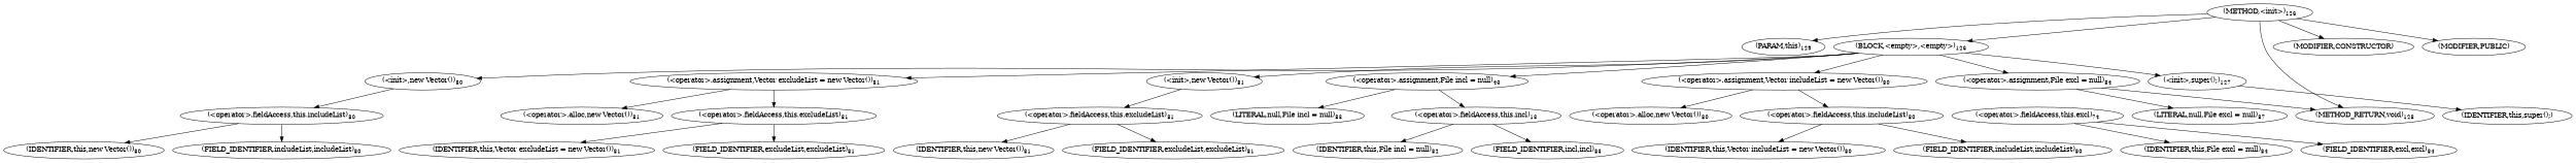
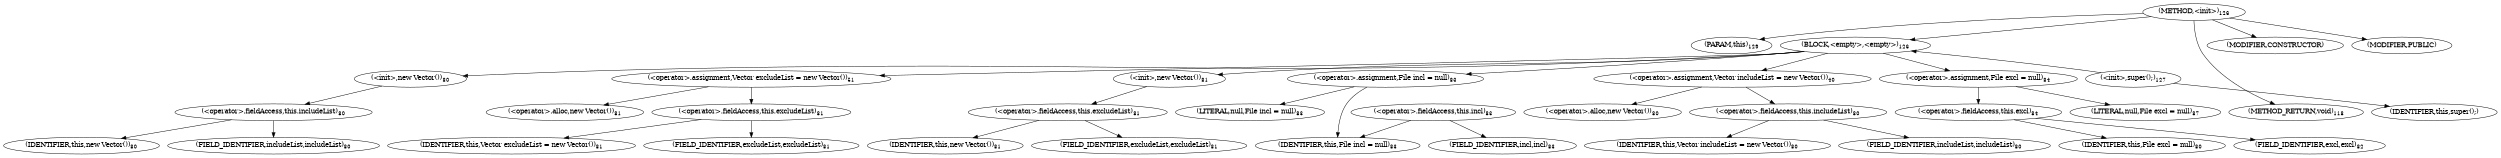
  digraph {
    n1 [label=<(METHOD,&lt;init&gt;)<SUB>126</SUB>>]
    n2 [label=<(PARAM,this)<SUB>129</SUB>>]
    n3 [label=<(BLOCK,&lt;empty&gt;,&lt;empty&gt;)<SUB>126</SUB>>]
    n4 [label=<(MODIFIER,CONSTRUCTOR)>]
    n5 [label=<(MODIFIER,PUBLIC)>]
-   n6 [label=<(METHOD_RETURN,void)<SUB>128</SUB>>]
-   n7 [label=<(&lt;operator&gt;.assignment,Vector includeList = new Vector())<SUB>80</SUB>>]
+   n6 [label=<(METHOD_RETURN,void)<SUB>118</SUB>>]
+   n7 [label=<(&lt;operator&gt;.assignment,Vector includeList = new Vector())<SUB>40</SUB>>]
    n8 [label=<(&lt;init&gt;,new Vector())<SUB>80</SUB>>]
-   n9 [label=<(&lt;operator&gt;.assignment,Vector excludeList = new Vector())<SUB>81</SUB>>]
+   n9 [label=<(&lt;operator&gt;.assignment,Vector excludeList = new Vector())<SUB>51</SUB>>]
    n10 [label=<(&lt;init&gt;,new Vector())<SUB>81</SUB>>]
-   n11 [label=<(&lt;operator&gt;.assignment,File incl = null)<SUB>43</SUB>>]
+   n11 [label=<(&lt;operator&gt;.assignment,File incl = null)<SUB>83</SUB>>]
    n12 [label=<(&lt;operator&gt;.assignment,File excl = null)<SUB>84</SUB>>]
    n13 [label=<(&lt;init&gt;,super();)<SUB>127</SUB>>]
    n14 [label=<(&lt;operator&gt;.fieldAccess,this.includeList)<SUB>80</SUB>>]
    n15 [label=<(&lt;operator&gt;.alloc,new Vector())<SUB>80</SUB>>]
    n16 [label=<(&lt;operator&gt;.fieldAccess,this.includeList)<SUB>80</SUB>>]
    n17 [label=<(&lt;operator&gt;.fieldAccess,this.excludeList)<SUB>81</SUB>>]
    n18 [label=<(&lt;operator&gt;.alloc,new Vector())<SUB>81</SUB>>]
    n19 [label=<(&lt;operator&gt;.fieldAccess,this.excludeList)<SUB>81</SUB>>]
-   n20 [label=<(&lt;operator&gt;.fieldAccess,this.incl)<SUB>13</SUB>>]
+   n20 [label=<(&lt;operator&gt;.fieldAccess,this.incl)<SUB>83</SUB>>]
    n21 [label=<(LITERAL,null,File incl = null)<SUB>83</SUB>>]
-   n22 [label=<(&lt;operator&gt;.fieldAccess,this.excl)<SUB>74</SUB>>]
+   n22 [label=<(&lt;operator&gt;.fieldAccess,this.excl)<SUB>84</SUB>>]
    n23 [label=<(LITERAL,null,File excl = null)<SUB>87</SUB>>]
    n24 [label=<(IDENTIFIER,this,super();)>]
    n25 [label=<(IDENTIFIER,this,Vector includeList = new Vector())<SUB>80</SUB>>]
    n26 [label=<(FIELD_IDENTIFIER,includeList,includeList)<SUB>80</SUB>>]
    n27 [label=<(IDENTIFIER,this,new Vector())<SUB>80</SUB>>]
    n28 [label=<(FIELD_IDENTIFIER,includeList,includeList)<SUB>80</SUB>>]
    n29 [label=<(IDENTIFIER,this,Vector excludeList = new Vector())<SUB>81</SUB>>]
    n30 [label=<(FIELD_IDENTIFIER,excludeList,excludeList)<SUB>81</SUB>>]
    n31 [label=<(IDENTIFIER,this,new Vector())<SUB>81</SUB>>]
    n32 [label=<(FIELD_IDENTIFIER,excludeList,excludeList)<SUB>81</SUB>>]
-   n33 [label=<(IDENTIFIER,this,File incl = null)<SUB>82</SUB>>]
+   n33 [label=<(IDENTIFIER,this,File incl = null)<SUB>83</SUB>>]
    n34 [label=<(FIELD_IDENTIFIER,incl,incl)<SUB>83</SUB>>]
-   n35 [label=<(IDENTIFIER,this,File excl = null)<SUB>84</SUB>>]
-   n36 [label=<(FIELD_IDENTIFIER,excl,excl)<SUB>84</SUB>>]
+   n35 [label=<(IDENTIFIER,this,File excl = null)<SUB>80</SUB>>]
+   n36 [label=<(FIELD_IDENTIFIER,excl,excl)<SUB>82</SUB>>]
    n1 -> n2
    n1 -> n3
    n1 -> n4
    n1 -> n5
    n1 -> n6
    n3 -> n7
    n3 -> n8
    n3 -> n9
    n3 -> n10
    n3 -> n11
    n3 -> n12
-   n3 -> n13
+   n13 -> n3
    n7 -> n14
    n7 -> n15
    n8 -> n16
    n9 -> n17
    n9 -> n18
    n10 -> n19
-   n11 -> n20
+   n11 -> n33
    n11 -> n21
-   n12 -> n6
+   n12 -> n22
    n12 -> n23
    n13 -> n24
    n14 -> n25
    n14 -> n26
    n16 -> n27
    n16 -> n28
    n17 -> n29
    n17 -> n30
    n19 -> n31
    n19 -> n32
    n20 -> n33
    n20 -> n34
    n22 -> n35
    n22 -> n36
  }
